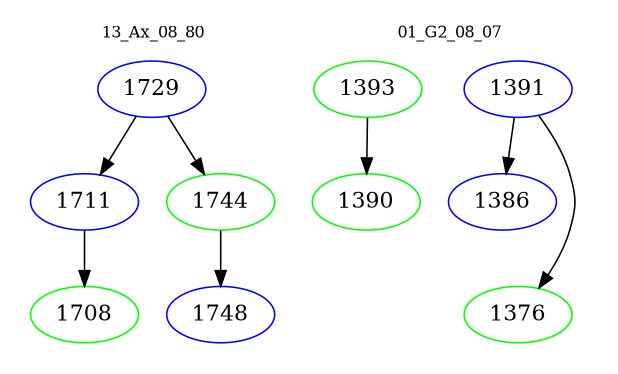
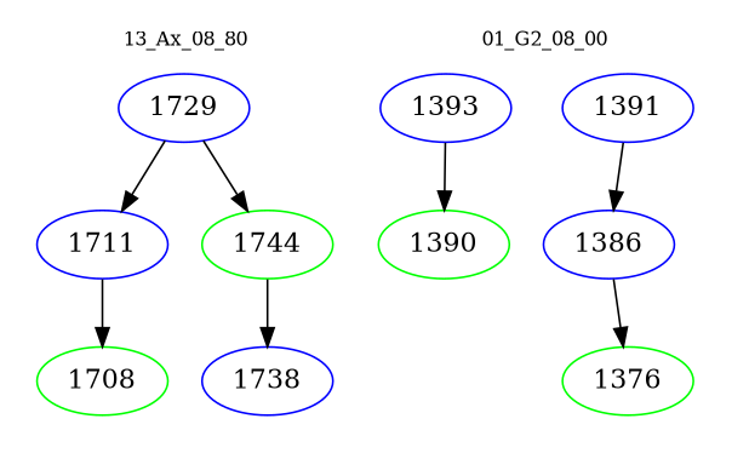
  digraph {
    node [color=blue]
    edge [color=black]
    n1 [label=1729]
    n2 [label=1711]
    n3 [color=green label=1744]
    n4 [color=green label=1708]
-   n5 [label=1748]
+   n5 [label=1738]
    n6 [label=1391]
    n7 [label=1386]
-   n8 [color=green label=1393]
+   n8 [label=1393]
    n9 [color=green label=1376]
    n10 [color=green label=1390]
    subgraph cluster_1 {
      color=white
      fontsize=10
      label="13_Ax_08_80"
      n1
      n2
      n3
      n4
      n5
    }
    subgraph cluster_2 {
      color=white
      fontsize=10
-     label="01_G2_08_07"
+     label="01_G2_08_00"
      n6
      n7
      n8
      n9
      n10
    }
    n1 -> n2
    n1 -> n3
    n2 -> n4
    n3 -> n5
    n6 -> n7
-   n6 -> n9
+   n7 -> n9
    n8 -> n10
  }
